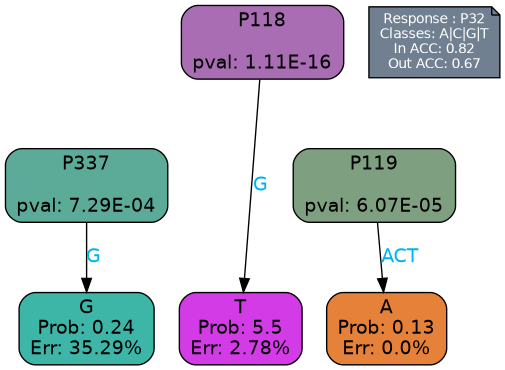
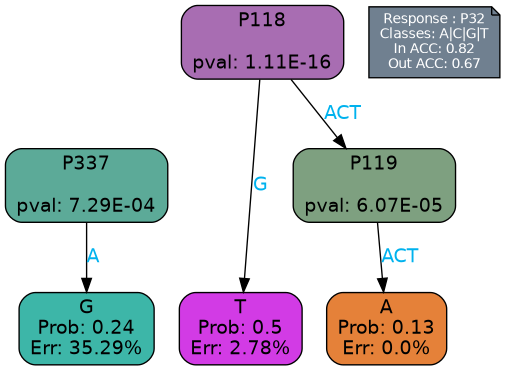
  digraph {
    ranksep=equally
    splines=polylines
    node [color=black fontname=helvetica shape=box style="filled, rounded"]
    edge [fontcolor=deepskyblue2 fontname=helvetica]
    n1 [fillcolor="#3db6a8" label="G\nProb: 0.24\nErr: 35.29%"]
    n2 [fillcolor="#e58139" label="A\nProb: 0.13\nErr: 0.0%"]
-   n3 [fillcolor="#d23be5" label="T\nProb: 5.5\nErr: 2.78%"]
+   n3 [fillcolor="#d23be5" label="T\nProb: 0.5\nErr: 2.78%"]
    n4 [align=left fillcolor=slategray fontcolor=white fontsize=10 label="Response : P32\nClasses: A|C|G|T\nIn ACC: 0.82\nOut ACC: 0.67\n" shape=note style=filled]
    n5 [fillcolor="#a86db2" label="P118\n\npval: 1.11E-16"]
    n6 [fillcolor="#7ea080" label="P119\n\npval: 6.07E-05"]
    n7 [fillcolor="#5caa98" label="P337\n\npval: 7.29E-04"]
    subgraph sub_1 {
      rank=same
      n1
      n2
      n3
    }
    subgraph sub_2 {
      rank=same
      n4
      n5
    }
    n5 -> n3 [label=G]
+   n5 -> n6 [label=ACT]
    n6 -> n2 [label=ACT]
-   n7 -> n1 [label=G]
+   n7 -> n1 [label=A]
  }
